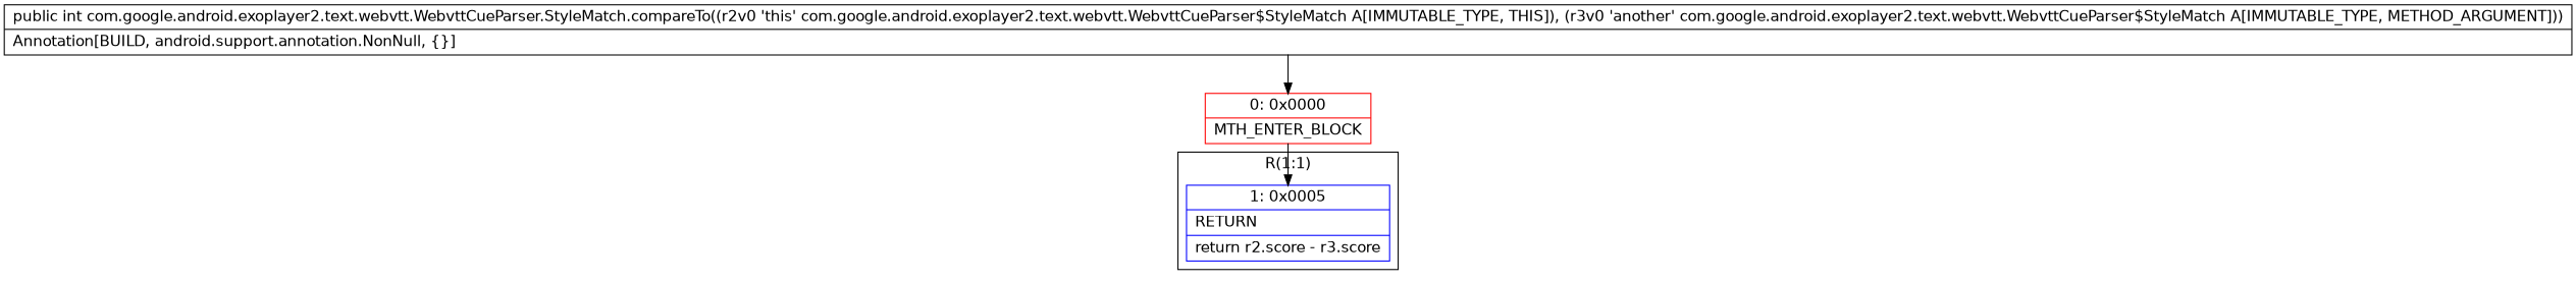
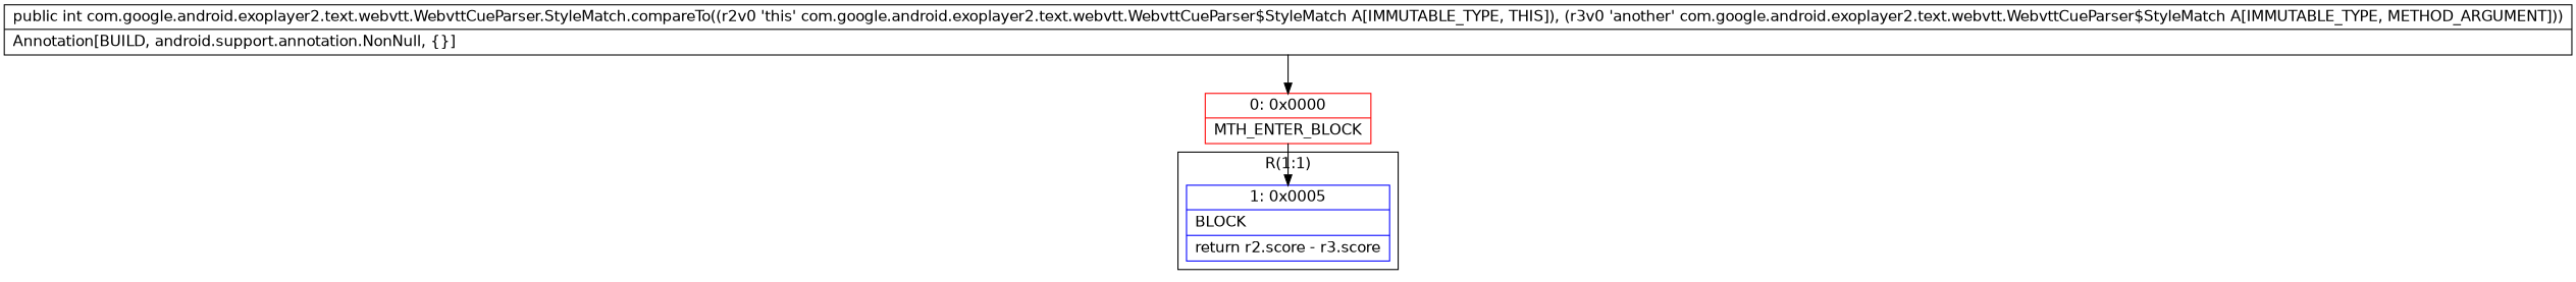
  digraph {
    fontname="DejaVu Sans"
    node [shape=record fontname="DejaVu Sans"]
    edge [fontname="DejaVu Sans"]
-   n1 [color=blue label="{1\:\ 0x0005|RETURN\l|return r2.score \- r3.score\l}"]
+   n1 [color=blue label="{1\:\ 0x0005|BLOCK\l|return r2.score \- r3.score\l}"]
    n2 [color=red label="{0\:\ 0x0000|MTH_ENTER_BLOCK\l}"]
    n3 [label="{public int com.google.android.exoplayer2.text.webvtt.WebvttCueParser.StyleMatch.compareTo((r2v0 'this' com.google.android.exoplayer2.text.webvtt.WebvttCueParser$StyleMatch A[IMMUTABLE_TYPE, THIS]), (r3v0 'another' com.google.android.exoplayer2.text.webvtt.WebvttCueParser$StyleMatch A[IMMUTABLE_TYPE, METHOD_ARGUMENT]))  | Annotation[BUILD, android.support.annotation.NonNull, \{\}]\l}"]
    subgraph cluster_1 {
      label="R(1:1)"
      n1
    }
    n2 -> n1
    n3 -> n2
  }
